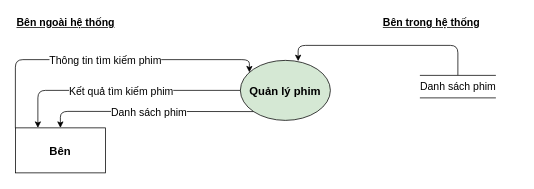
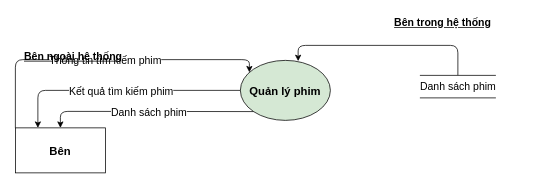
  <mxCell id="0" />
  <mxCell id="1" parent="0" />
  <mxCell id="2" value="&lt;font style=&quot;font-size: 15px&quot;&gt;&lt;b&gt;Bên&lt;/b&gt;&lt;/font&gt;" style="rounded=0;whiteSpace=wrap;html=1;" vertex="1" parent="1"><mxGeometry x="20" y="170" width="120" height="60" as="geometry" /></mxCell>
  <mxCell id="3" value="&lt;font style=&quot;font-size: 15px&quot;&gt;&lt;b&gt;Quản lý phim&lt;/b&gt;&lt;/font&gt;" style="ellipse;whiteSpace=wrap;html=1;fillColor=#d5e8d4;" vertex="1" parent="1"><mxGeometry x="320" y="80" width="120" height="80" as="geometry" /></mxCell>
  <mxCell id="4" value="" style="endArrow=classic;html=1;entryX=0.1;entryY=0.2;entryDx=0;entryDy=0;entryPerimeter=0;" edge="1" parent="1" target="3"><mxGeometry relative="1" as="geometry"><mxPoint x="20" y="170" as="sourcePoint" /><mxPoint x="330" y="79" as="targetPoint" /><Array as="points"><mxPoint x="20" y="79" /><mxPoint x="332" y="79" /></Array></mxGeometry></mxCell>
  <mxCell id="5" value="Thông tin tìm kiếm phim" style="edgeLabel;resizable=0;html=1;align=center;verticalAlign=middle;fontSize=14;" connectable="0" vertex="1" parent="4"><mxGeometry relative="1" as="geometry" /></mxCell>
  <mxCell id="6" value="" style="endArrow=classic;html=1;entryX=0.25;entryY=0;entryDx=0;entryDy=0;exitX=0;exitY=0.5;exitDx=0;exitDy=0;" edge="1" parent="1" source="3" target="2"><mxGeometry relative="1" as="geometry"><mxPoint x="210" y="120" as="sourcePoint" /><mxPoint x="90" y="160" as="targetPoint" /><Array as="points"><mxPoint x="50" y="120" /></Array></mxGeometry></mxCell>
  <mxCell id="7" value="Kết quả tìm kiếm phim" style="edgeLabel;resizable=0;html=1;align=center;verticalAlign=middle;fontSize=14;" connectable="0" vertex="1" parent="6"><mxGeometry relative="1" as="geometry" /></mxCell>
  <mxCell id="8" value="" style="endArrow=classic;html=1;entryX=0.5;entryY=0;entryDx=0;entryDy=0;exitX=0;exitY=1;exitDx=0;exitDy=0;" edge="1" parent="1" source="3" target="2"><mxGeometry relative="1" as="geometry"><mxPoint x="220" y="140" as="sourcePoint" /><mxPoint x="320" y="140" as="targetPoint" /><Array as="points"><mxPoint x="80" y="148" /></Array></mxGeometry></mxCell>
  <mxCell id="9" value="Danh sách phim" style="edgeLabel;resizable=0;html=1;align=center;verticalAlign=middle;fontSize=14;" connectable="0" vertex="1" parent="8"><mxGeometry relative="1" as="geometry" /></mxCell>
- <mxCell id="10" value="&lt;b&gt;&lt;u&gt;Bên ngoài hệ thống&lt;/u&gt;&lt;/b&gt;" style="text;html=1;strokeColor=none;fillColor=none;align=left;verticalAlign=middle;whiteSpace=wrap;rounded=0;fontSize=14;" vertex="1" parent="1"><mxGeometry x="20" y="20" width="190" height="20" as="geometry" /></mxCell>
- <mxCell id="11" value="&lt;b&gt;&lt;u&gt;Bên trong hệ thống&lt;/u&gt;&lt;/b&gt;" style="text;html=1;strokeColor=none;fillColor=none;align=center;verticalAlign=middle;whiteSpace=wrap;rounded=0;fontSize=14;" vertex="1" parent="1"><mxGeometry x="475" y="20" width="200" height="20" as="geometry" /></mxCell>
+ <mxCell id="10" value="&lt;b&gt;&lt;u&gt;Bên ngoài hệ thống&lt;/u&gt;&lt;/b&gt;" style="text;html=1;strokeColor=none;fillColor=none;align=left;verticalAlign=middle;whiteSpace=wrap;rounded=0;fontSize=14;" vertex="1" parent="1"><mxGeometry x="30" y="65" width="190" height="20" as="geometry" /></mxCell>
+ <mxCell id="11" value="&lt;b&gt;&lt;u&gt;Bên trong hệ thống&lt;/u&gt;&lt;/b&gt;" style="text;html=1;strokeColor=none;fillColor=none;align=center;verticalAlign=middle;whiteSpace=wrap;rounded=0;fontSize=14;" vertex="1" parent="1"><mxGeometry x="490" y="20" width="200" height="20" as="geometry" /></mxCell>
  <mxCell id="12" value="" style="endArrow=classic;html=1;fontSize=14;entryX=0.642;entryY=0.013;entryDx=0;entryDy=0;entryPerimeter=0;" edge="1" parent="1" target="3"><mxGeometry width="50" height="50" relative="1" as="geometry"><mxPoint x="610" y="100" as="sourcePoint" /><mxPoint x="400" y="60" as="targetPoint" /><Array as="points"><mxPoint x="610" y="60" /><mxPoint x="397" y="60" /></Array></mxGeometry></mxCell>
  <mxCell id="13" value="Danh sách phim" style="html=1;dashed=0;whitespace=wrap;shape=partialRectangle;right=0;left=0;fontSize=14;" vertex="1" parent="1"><mxGeometry x="560" y="100" width="100" height="30" as="geometry" /></mxCell>
